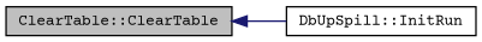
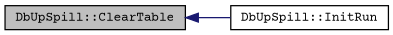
  digraph {
    rankdir=LR
    fontname="Courier Prime"
    node [color=black fontname="Courier Prime" fontsize=10 shape=record]
-   n1 [fillcolor=grey75 fontcolor=black height=0.2 label="ClearTable::ClearTable" style=filled width=0.4]
+   n1 [fillcolor=grey75 fontcolor=black height=0.2 label="DbUpSpill::ClearTable" style=filled width=0.4]
    n2 [height=0.2 label="DbUpSpill::InitRun" width=0.4]
    n1 -> n2 [color=midnightblue dir=back fontname="Courier Prime" fontsize=10 labelfontname=FreeSans labelfontsize=10 style=solid]
  }
